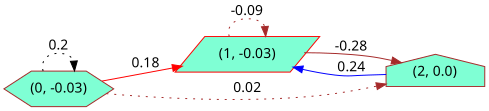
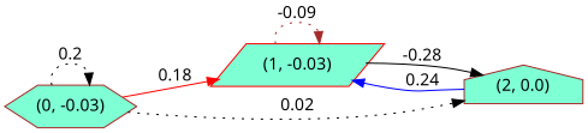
  digraph {
    fontname="Noto Sans"
    rankdir=LR
    node [color=brown fillcolor=aquamarine fontname="Noto Sans" style=filled]
    edge [color=black fontname="Noto Sans" style=dotted]
    n1 [label="(0, -0.03)" shape=hexagon]
    n2 [color=red label="(1, -0.03)" shape=parallelogram]
    n3 [label="(2, 0.0)" shape=house]
    n1 -> n1 [label=0.2]
    n1 -> n2 [color=red label=0.18 style=solid]
-   n1 -> n3 [color=brown label=0.02]
+   n1 -> n3 [label=0.02]
    n2 -> n2 [color=brown label=-0.09]
-   n2 -> n3 [color=brown label=-0.28 style=solid]
+   n2 -> n3 [label=-0.28 style=solid]
    n3 -> n2 [color=blue label=0.24 style=solid]
  }
